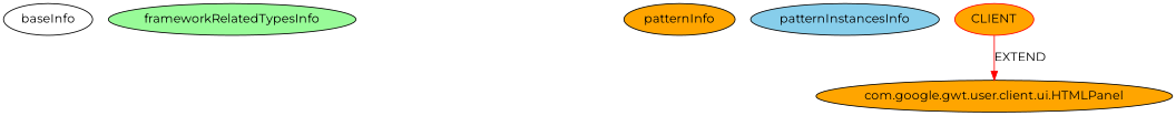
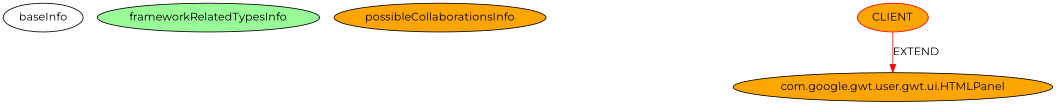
  digraph {
    fontname=Montserrat
    node [style=filled fillcolor=orange fontname=Montserrat]
    baseInfo [category=pattern graphId=954 isAnonymous=false possibleRelation=false fillcolor=white]
    frameworkRelatedTypesInfo [0="com.google.gwt.user.client.ui.HTMLPanel" fillcolor=palegreen]
-   patternInfo [frequency=5.0 patternRootClient=0]
-   patternInstancesInfo [0="jhudson8-gwt-jquery-ui~/jhudson8-gwt-jquery-ui/gwt-jquery-ui-master/core/gwt-jquery-ui-mobile/src/main/java/com/google/gwt/jquery/mobile/ui/FieldContain.java~FieldContain~3177" 1="jhudson8-gwt-jquery-ui~/jhudson8-gwt-jquery-ui/gwt-jquery-ui-master/core/gwt-jquery-ui-mobile/src/main/java/com/google/gwt/jquery/mobile/ui/Description.java~Description~3187" 2="cbopp-gwt-taglist~/cbopp-gwt-taglist/gwt-taglist-master/src/main/java/com/virilis_software/gwt/taglist/client/comp/taglist/TagsPanel.java~TagsPanel~1045" 3="jhudson8-gwt-jquery-ui~/jhudson8-gwt-jquery-ui/gwt-jquery-ui-master/core/gwt-jquery-ui-mobile/src/main/java/com/google/gwt/jquery/mobile/ui/Heading.java~Heading~3184" 4="jhudson8-gwt-jquery-ui~/jhudson8-gwt-jquery-ui/gwt-jquery-ui-master/core/gwt-jquery-ui-mobile/src/main/java/com/google/gwt/jquery/mobile/ui/StaticListItem.java~StaticListItem~3170" fillcolor=skyblue]
-   n6 [isFrameworkType=false label="com.google.gwt.user.client.ui.HTMLPanel" vertexType=FRAMEWORK_CLASS_TYPE]
+   possibleCollaborationsInfo
+   n6 [isFrameworkType=false label="com.google.gwt.user.gwt.ui.HTMLPanel" vertexType=FRAMEWORK_CLASS_TYPE]
    n7 [color=red isFrameworkType=false label=CLIENT vertexType=ROOT_CLIENT_CLASS_DECLARATION]
    n7 -> n6 [color=red label=EXTEND fontname=Montserrat]
  }
